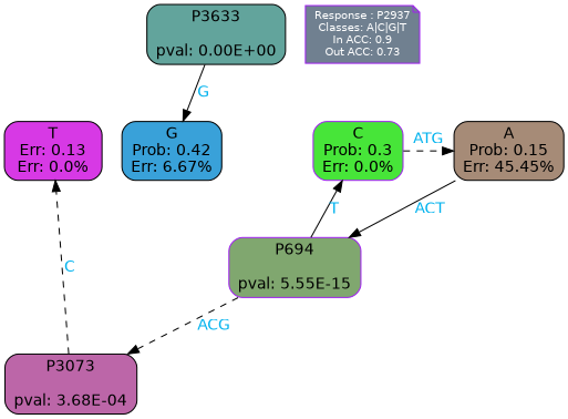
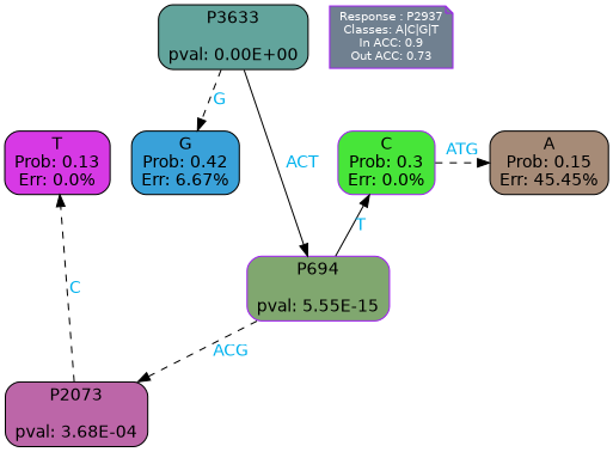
  digraph {
    ranksep=equally
    splines=polylines
    node [color=black fontname=helvetica shape=box style="filled, rounded"]
    edge [fontcolor=deepskyblue2 fontname=helvetica style=dashed]
    n1 [fillcolor="#a68b77" label="A\nProb: 0.15\nErr: 45.45%"]
-   n2 [fillcolor="#d739e5" label="T\nErr: 0.13\nErr: 0.0%"]
+   n2 [fillcolor="#d739e5" label="T\nProb: 0.13\nErr: 0.0%"]
    n3 [color=purple fillcolor="#47e539" label="C\nProb: 0.3\nErr: 0.0%"]
    n4 [fillcolor="#39a1d9" label="G\nProb: 0.42\nErr: 6.67%"]
    n5 [align=left color=purple fillcolor=slategray fontcolor=white fontsize=10 label="Response : P2937\nClasses: A|C|G|T\nIn ACC: 0.9\nOut ACC: 0.73\n" shape=note style=filled]
    n6 [fillcolor="#62a49c" label="P3633\n\npval: 0.00E+00"]
    n7 [color=purple fillcolor="#80a76f" label="P694\n\npval: 5.55E-15"]
-   n8 [fillcolor="#bc66a8" label="P3073\n\npval: 3.68E-04"]
+   n8 [fillcolor="#bc66a8" label="P2073\n\npval: 3.68E-04"]
    subgraph sub_1 {
      rank=same
      n1
      n2
      n3
      n4
    }
    subgraph sub_2 {
      rank=same
      n5
      n6
    }
    n3 -> n1 [label=ATG]
-   n6 -> n4 [label=G style=solid]
-   n1 -> n7 [label=ACT style=solid]
+   n6 -> n4 [label=G]
+   n6 -> n7 [label=ACT style=solid]
    n7 -> n3 [label=T style=solid]
    n7 -> n8 [label=ACG]
    n8 -> n2 [label=C]
  }
